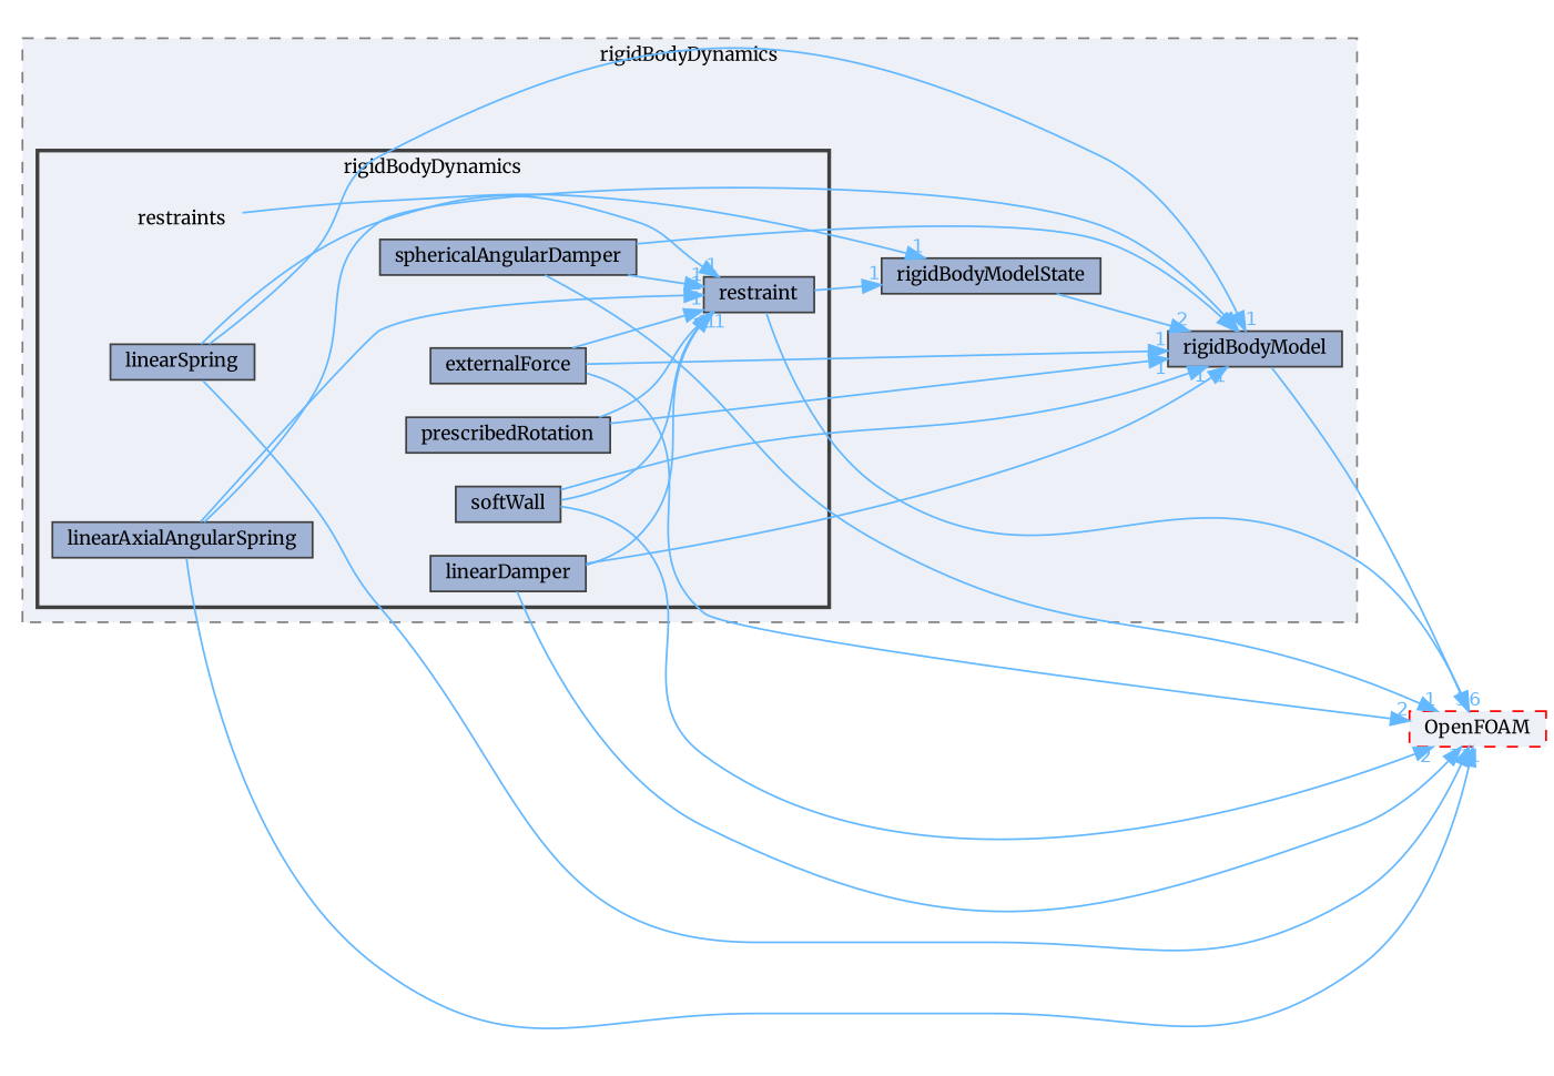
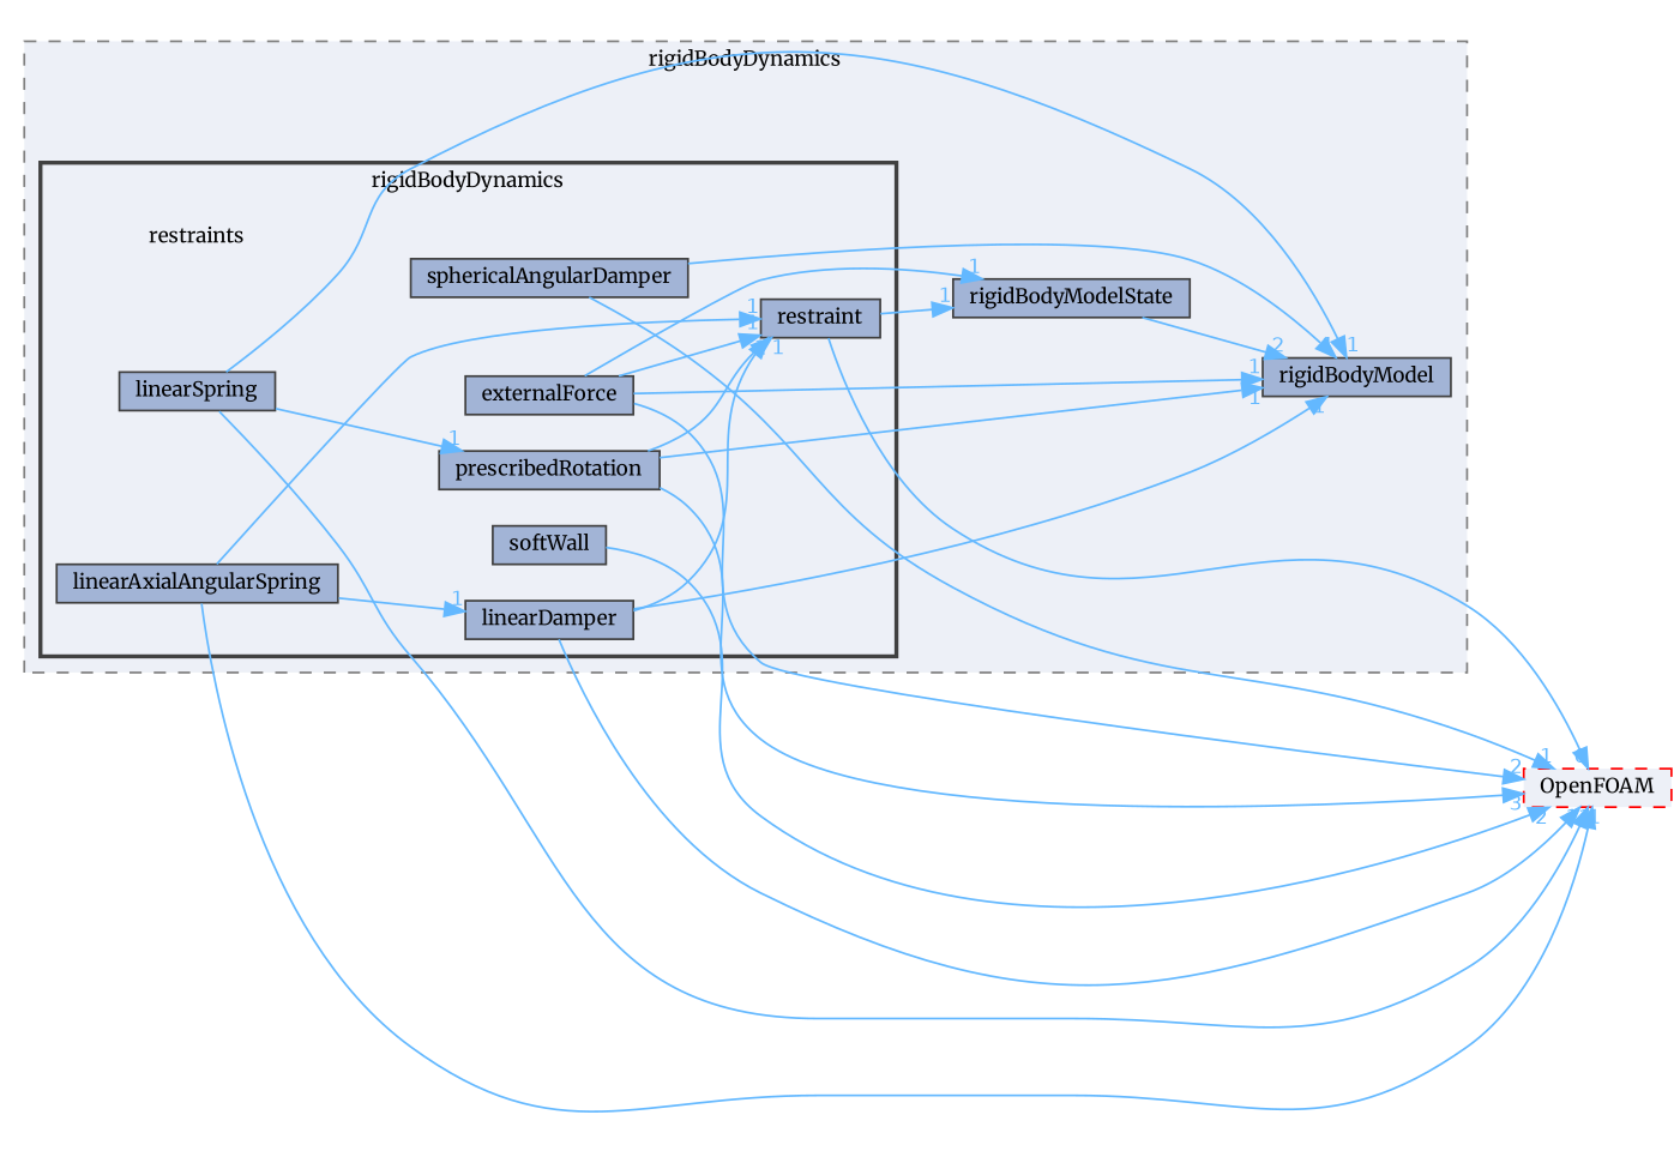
  digraph {
    compound=true
    fontname=Merriweather
    rankdir=LR
    node [fontname=Merriweather fontsize=10 shape=box color=grey25 fillcolor="#a2b4d6" style=filled]
    edge [color=steelblue1 fontcolor=steelblue1 fontname=Merriweather fontsize=10 headlabel=1 labeldistance=1.5 labelfontname=Helvetica labelfontsize=10]
    n1 [height=0.2 label=restraints shape=plaintext width=0.4 color="" fillcolor="" style=""]
    n2 [height=0.2 label=externalForce width=0.4]
    n3 [height=0.2 label=linearAxialAngularSpring width=0.4]
    n4 [height=0.2 label=linearDamper width=0.4]
    n5 [height=0.2 label=linearSpring width=0.4]
    n6 [height=0.2 label=prescribedRotation width=0.4]
    n7 [height=0.2 label=restraint width=0.4]
    n8 [height=0.2 label=softWall width=0.4]
    n9 [height=0.2 label=sphericalAngularDamper width=0.4]
    n10 [height=0.2 label=rigidBodyModel width=0.4]
    n11 [height=0.2 label=rigidBodyModelState width=0.4]
    n12 [color=red fillcolor="#edf0f7" height=0.2 label=OpenFOAM style="filled,dashed" width=0.4]
    subgraph cluster_1 {
      bgcolor="#edf0f7"
      fontsize=10
      label=rigidBodyDynamics
      pencolor=grey50
      style="filled,dashed"
      n10
      n11
      subgraph cluster_2 {
        bgcolor="#edf0f7"
        fontsize=10
        label=rigidBodyDynamics
        pencolor=grey25
        style="filled,bold"
        n1
        n2
        n3
        n4
        n5
        n6
        n7
        n8
        n9
      }
    }
    n2 -> n7
    n2 -> n10
-   n1 -> n11
+   n2 -> n11
    n2 -> n12 [headlabel=2]
    n3 -> n7
-   n3 -> n10
+   n3 -> n4
    n3 -> n12
    n4 -> n7
    n4 -> n10
    n4 -> n12
-   n5 -> n7
+   n5 -> n6
    n5 -> n10
    n5 -> n12
    n6 -> n7
    n6 -> n10
-   n10 -> n12 [headlabel=3]
+   n6 -> n12 [headlabel=3]
    n7 -> n11
    n7 -> n12 [headlabel=6]
-   n8 -> n7
-   n8 -> n10
    n8 -> n12 [headlabel=2]
-   n9 -> n7
    n9 -> n10
    n9 -> n12
    n11 -> n10 [headlabel=2]
  }
